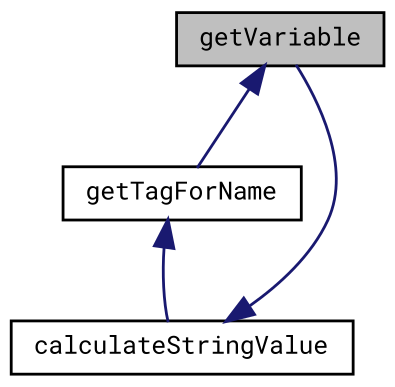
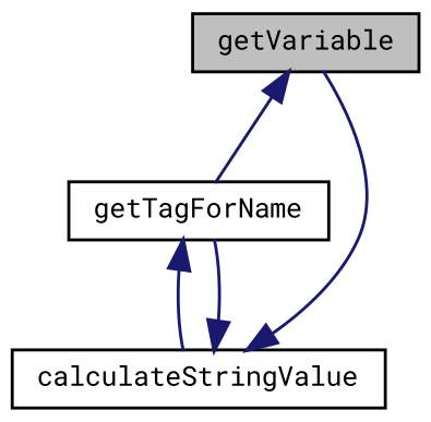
  digraph {
    fontname="Roboto Mono"
    rankdir=TB
    node [color=black fontname="Roboto Mono" fontsize=9 shape=record]
    edge [color=midnightblue dir=back fontname="Roboto Mono" fontsize=9 labelfontname=Arial labelfontsize=9 style=solid]
    n1 [fillcolor=grey75 fontcolor=black height=0.2 label=getVariable style=filled width=0.4]
    n2 [height=0.2 label=getTagForName width=0.4]
    n3 [height=0.2 label=calculateStringValue width=0.4]
    n1 -> n2
    n2 -> n3
    n3 -> n1
+   n3 -> n2
  }
